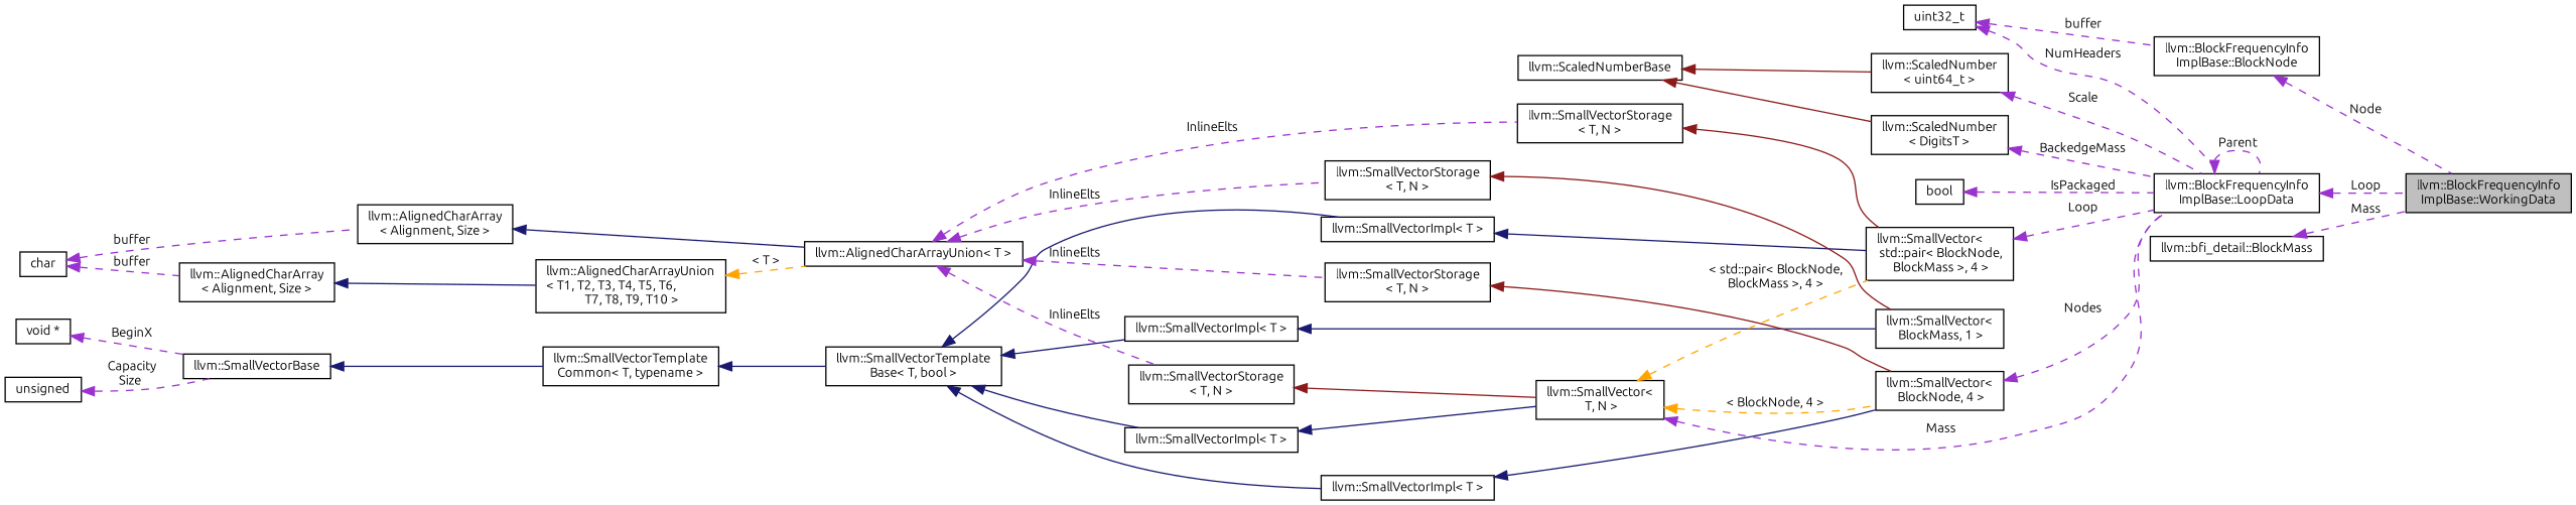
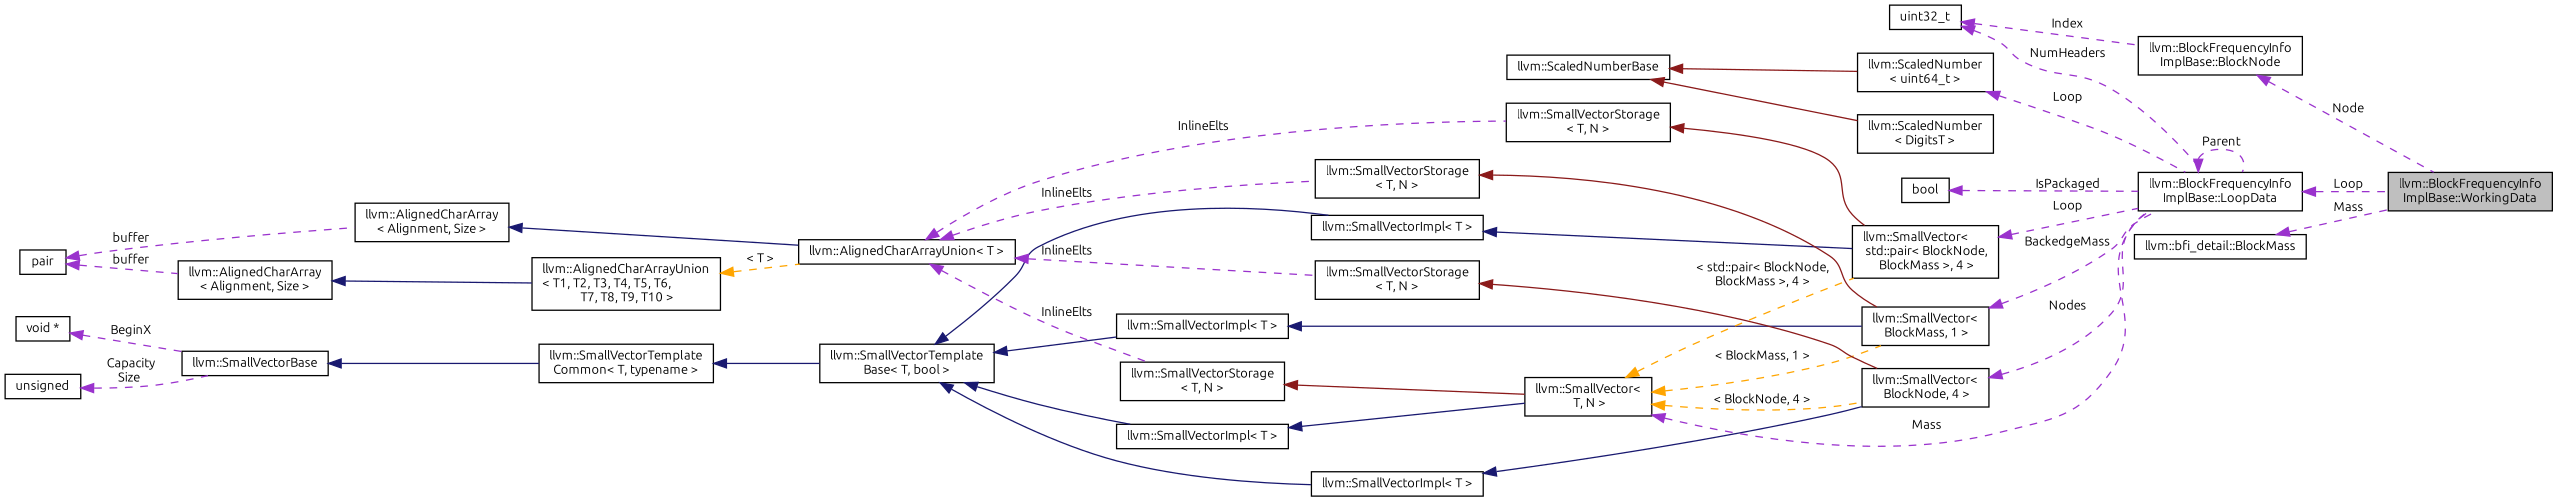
  digraph {
    fontname=Ubuntu
    rankdir=LR
    node [color=black fontname=Ubuntu fontsize=10 shape=box]
    edge [color=darkorchid3 dir=back fontname=Ubuntu fontsize=10 labelfontname=Helvetica labelfontsize=10 style=dashed]
    n1 [fillcolor=grey75 fontcolor=black height=0.2 label="llvm::BlockFrequencyInfo\lImplBase::WorkingData" style=filled width=0.4]
    n2 [height=0.2 label="llvm::BlockFrequencyInfo\lImplBase::BlockNode" width=0.4]
    n3 [height=0.2 label=uint32_t width=0.4]
    n4 [height=0.2 label="llvm::BlockFrequencyInfo\lImplBase::LoopData" width=0.4]
    n5 [height=0.2 label=bool width=0.4]
    n6 [height=0.2 label="llvm::SmallVector\<\l std::pair\< BlockNode,\l BlockMass \>, 4 \>" width=0.4]
    n7 [height=0.2 label="llvm::SmallVectorImpl\< T \>" width=0.4]
    n8 [height=0.2 label="llvm::SmallVectorTemplate\lBase\< T, bool \>" width=0.4]
    n9 [height=0.2 label="llvm::SmallVectorImpl\< T \>" width=0.4]
    n10 [height=0.2 label="llvm::SmallVectorImpl\< T \>" width=0.4]
    n11 [height=0.2 label="llvm::SmallVectorImpl\< T \>" width=0.4]
    n12 [height=0.2 label="llvm::SmallVector\<\l T, N \>" width=0.4]
    n13 [height=0.2 label="llvm::SmallVector\<\l BlockNode, 4 \>" width=0.4]
    n14 [height=0.2 label="llvm::SmallVector\<\l BlockMass, 1 \>" width=0.4]
    n15 [height=0.2 label="llvm::SmallVectorTemplate\lCommon\< T, typename \>" width=0.4]
    n16 [height=0.2 label="llvm::SmallVectorBase" width=0.4]
    n17 [height=0.2 label="void *" width=0.4]
    n18 [height=0.2 label=unsigned width=0.4]
    n19 [height=0.2 label="llvm::SmallVectorStorage\l\< T, N \>" width=0.4]
    n20 [height=0.2 label="llvm::AlignedCharArrayUnion\< T \>" width=0.4]
    n21 [height=0.2 label="llvm::SmallVectorStorage\l\< T, N \>" width=0.4]
    n22 [height=0.2 label="llvm::SmallVectorStorage\l\< T, N \>" width=0.4]
    n23 [height=0.2 label="llvm::SmallVectorStorage\l\< T, N \>" width=0.4]
    n24 [height=0.2 label="llvm::AlignedCharArray\l\< Alignment, Size \>" width=0.4]
-   n25 [height=0.2 label=char width=0.4]
+   n25 [height=0.2 label=pair width=0.4]
    n26 [height=0.2 label="llvm::AlignedCharArray\l\< Alignment, Size \>" width=0.4]
    n27 [height=0.2 label="llvm::AlignedCharArrayUnion\l\< T1, T2, T3, T4, T5, T6,\l T7, T8, T9, T10 \>" width=0.4]
    n28 [height=0.2 label="llvm::bfi_detail::BlockMass" width=0.4]
    n29 [height=0.2 label="llvm::ScaledNumber\l\< uint64_t \>" width=0.4]
    n30 [height=0.2 label="llvm::ScaledNumberBase" width=0.4]
    n31 [height=0.2 label="llvm::ScaledNumber\l\< DigitsT \>" width=0.4]
    n2 -> n1 [label=" Node"]
-   n3 -> n2 [label=" buffer"]
+   n3 -> n2 [label=" Index"]
    n3 -> n4 [label=" NumHeaders"]
    n4 -> n1 [label=" Loop"]
    n4 -> n4 [label=" Parent"]
    n5 -> n4 [label=" IsPackaged"]
    n6 -> n4 [label=" Loop"]
    n7 -> n6 [color=midnightblue style=solid]
    n8 -> n7 [color=midnightblue style=solid]
    n8 -> n9 [color=midnightblue style=solid]
    n8 -> n10 [color=midnightblue style=solid]
    n8 -> n11 [color=midnightblue style=solid]
    n9 -> n12 [color=midnightblue style=solid]
    n10 -> n13 [color=midnightblue style=solid]
    n11 -> n14 [color=midnightblue style=solid]
    n12 -> n4 [label=" Mass"]
    n12 -> n6 [color=orange label=" \< std::pair\< BlockNode,\l BlockMass \>, 4 \>"]
    n12 -> n13 [color=orange label=" \< BlockNode, 4 \>"]
+   n12 -> n14 [color=orange label=" \< BlockMass, 1 \>"]
    n13 -> n4 [label=" Nodes"]
-   n31 -> n4 [label=" BackedgeMass"]
+   n14 -> n4 [label=" BackedgeMass"]
    n15 -> n8 [color=midnightblue style=solid]
    n16 -> n15 [color=midnightblue style=solid]
    n17 -> n16 [label=" BeginX"]
    n18 -> n16 [label=" Capacity\nSize"]
    n19 -> n6 [color=firebrick4 style=solid]
    n20 -> n19 [label=" InlineElts"]
    n20 -> n21 [label=" InlineElts"]
    n20 -> n22 [label=" InlineElts"]
    n20 -> n23 [label=" InlineElts"]
    n21 -> n12 [color=firebrick4 style=solid]
    n22 -> n13 [color=firebrick4 style=solid]
    n23 -> n14 [color=firebrick4 style=solid]
    n24 -> n20 [color=midnightblue style=solid]
    n25 -> n24 [label=" buffer"]
    n25 -> n26 [label=" buffer"]
    n26 -> n27 [color=midnightblue style=solid]
    n27 -> n20 [color=orange label=" \< T \>"]
    n28 -> n1 [label=" Mass"]
-   n29 -> n4 [label=" Scale"]
+   n29 -> n4 [label=" Loop"]
    n30 -> n29 [color=firebrick4 style=solid]
    n30 -> n31 [color=firebrick4 style=solid]
  }
